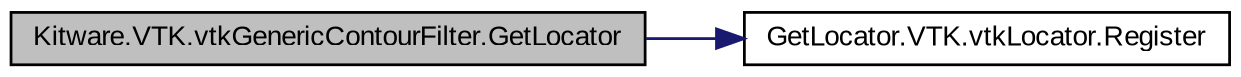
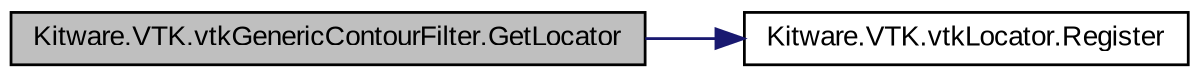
  digraph {
    rankdir=LR
    fontname="Liberation Sans"
    node [color=black fontname="Liberation Sans" fontsize=10 shape=record]
    n1 [fillcolor=grey75 fontcolor=black height=0.2 label="Kitware.VTK.vtkGenericContourFilter.GetLocator" style=filled width=0.4]
-   n2 [height=0.2 label="GetLocator.VTK.vtkLocator.Register" width=0.4]
+   n2 [height=0.2 label="Kitware.VTK.vtkLocator.Register" width=0.4]
    n1 -> n2 [color=midnightblue fontname="Liberation Sans" fontsize=10 labelfontname=FreeSans labelfontsize=10 style=solid]
  }
